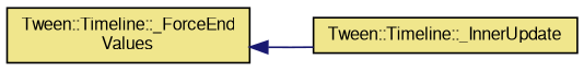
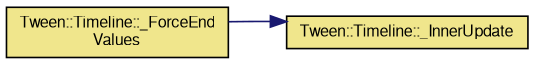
  digraph {
    rankdir=LR
    node [color=black fillcolor=khaki fontname=FreeSans fontsize=10 shape=record style=filled]
    n1 [fontcolor=black height=0.2 label="Tween::Timeline::_ForceEnd\lValues" width=0.4]
    n2 [height=0.2 label="Tween::Timeline::_InnerUpdate" width=0.4]
-   n1 -> n2 [color=midnightblue dir=back fontname=FreeSans fontsize=10 labelfontname=FreeSans labelfontsize=10 style=solid]
+   n2 -> n1 [color=midnightblue dir=back fontname=FreeSans fontsize=10 labelfontname=FreeSans labelfontsize=10 style=solid]
  }
